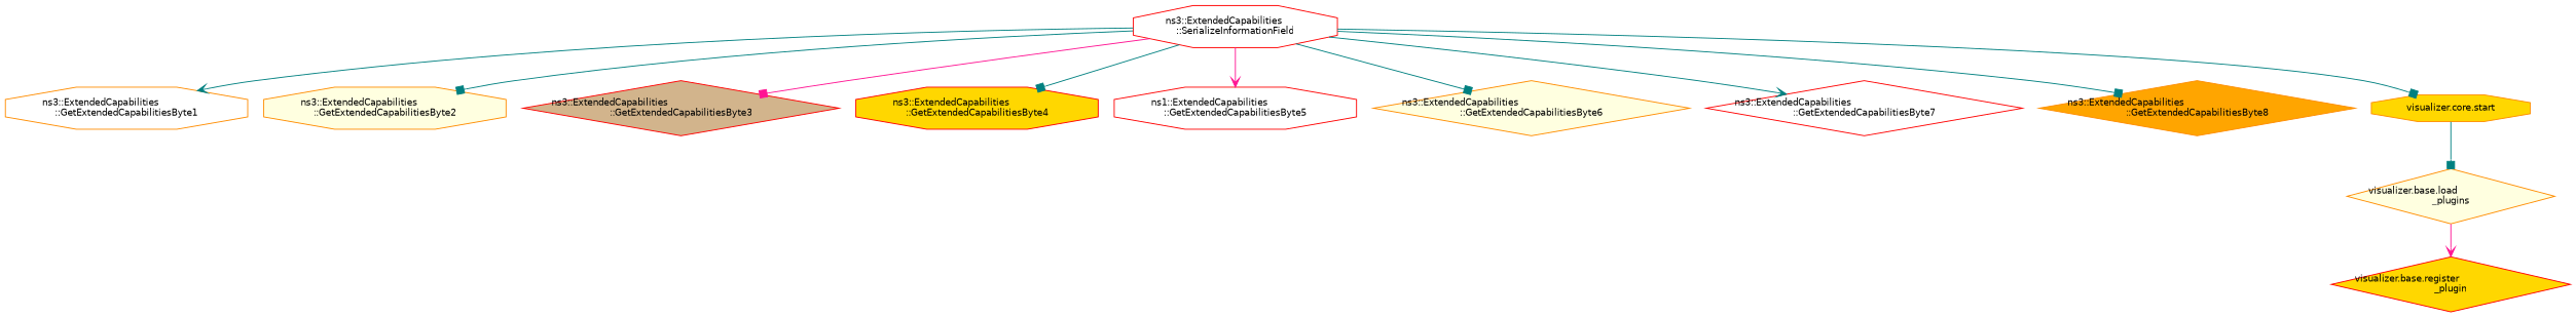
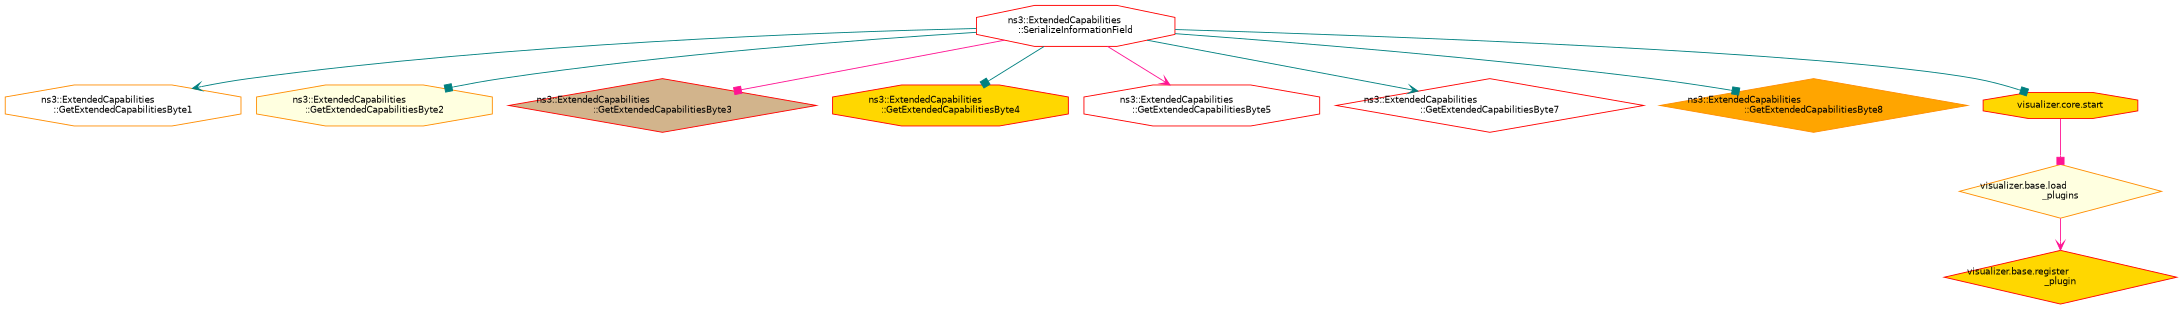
  digraph {
    rankdir=TB
    node [color=red fillcolor=white fontname=Helvetica fontsize=10 shape=octagon style=filled]
    edge [arrowhead=box color=teal fontname=Helvetica fontsize=10 labelfontname=Helvetica labelfontsize=10 style=solid]
    n1 [fontcolor=black height=0.2 label="ns3::ExtendedCapabilities\l::SerializeInformationField" width=0.4]
    n2 [color=darkorange height=0.2 label="ns3::ExtendedCapabilities\l::GetExtendedCapabilitiesByte1" width=0.4]
    n3 [color=darkorange fillcolor=lightyellow height=0.2 label="ns3::ExtendedCapabilities\l::GetExtendedCapabilitiesByte2" width=0.4]
    n4 [fillcolor=tan height=0.2 label="ns3::ExtendedCapabilities\l::GetExtendedCapabilitiesByte3" shape=diamond width=0.4]
    n5 [fillcolor=gold height=0.2 label="ns3::ExtendedCapabilities\l::GetExtendedCapabilitiesByte4" width=0.4]
-   n6 [height=0.2 label="ns1::ExtendedCapabilities\l::GetExtendedCapabilitiesByte5" width=0.4]
-   n7 [color=darkorange fillcolor=lightyellow height=0.2 label="ns3::ExtendedCapabilities\l::GetExtendedCapabilitiesByte6" shape=diamond width=0.4]
+   n6 [height=0.2 label="ns3::ExtendedCapabilities\l::GetExtendedCapabilitiesByte5" width=0.4]
    n8 [height=0.2 label="ns3::ExtendedCapabilities\l::GetExtendedCapabilitiesByte7" shape=diamond width=0.4]
    n9 [color=darkorange fillcolor=orange height=0.2 label="ns3::ExtendedCapabilities\l::GetExtendedCapabilitiesByte8" shape=diamond width=0.4]
-   n10 [color=darkorange fillcolor=gold height=0.2 label="visualizer.core.start" width=0.4]
+   n10 [fillcolor=gold height=0.2 label="visualizer.core.start" width=0.4]
    n11 [color=darkorange fillcolor=lightyellow height=0.2 label="visualizer.base.load\l_plugins" shape=diamond width=0.4]
    n12 [fillcolor=gold height=0.2 label="visualizer.base.register\l_plugin" shape=diamond width=0.4]
    n1 -> n2 [arrowhead=vee]
    n1 -> n3
    n1 -> n4 [color=deeppink]
    n1 -> n5
    n1 -> n6 [arrowhead=vee color=deeppink]
-   n1 -> n7
    n1 -> n8 [arrowhead=vee]
    n1 -> n9
    n1 -> n10
-   n10 -> n11
+   n10 -> n11 [color=deeppink]
    n11 -> n12 [arrowhead=vee color=deeppink]
  }
